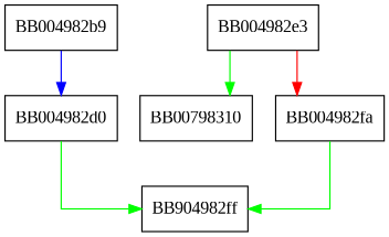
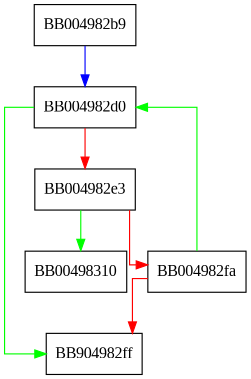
  digraph {
    fontname="Liberation Serif"
    splines=ortho
    node [fontname="Liberation Serif" shape=box]
    edge [color=green fontname="Liberation Serif"]
    n1 [label=BB004982b9]
    BB004982d0
    n3 [label=BB904982ff]
    n4 [label=BB004982e3]
-   BB00498310 [label=BB00798310]
+   BB00498310
    BB004982fa
    n1 -> BB004982d0 [color=blue]
    BB004982d0 -> n3
+   BB004982d0 -> n4 [color=red]
    n4 -> BB00498310
    n4 -> BB004982fa [color=red]
-   BB004982fa -> n3
+   BB004982fa -> BB004982d0
+   BB004982fa -> n3 [color=red]
  }
